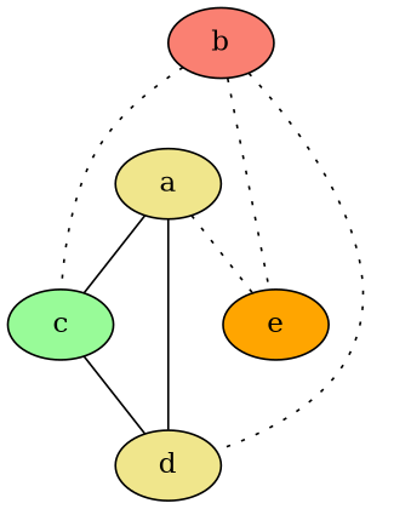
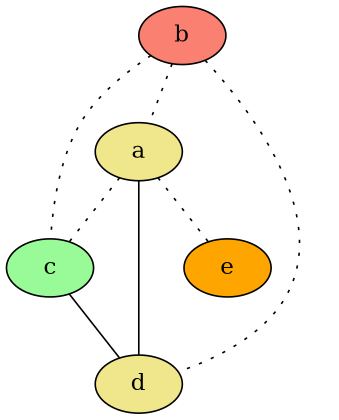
  graph {
    node [fillcolor=khaki style=filled]
    edge [style=dotted]
    c [fillcolor=palegreen]
    a
    d
    e [fillcolor=orange]
    b [fillcolor=salmon]
    c -- d [style=""]
-   a -- c [style=""]
+   a -- c
    a -- d [style=solid]
    a -- e
    b -- c
    b -- d
-   b -- e
+   b -- a
  }
